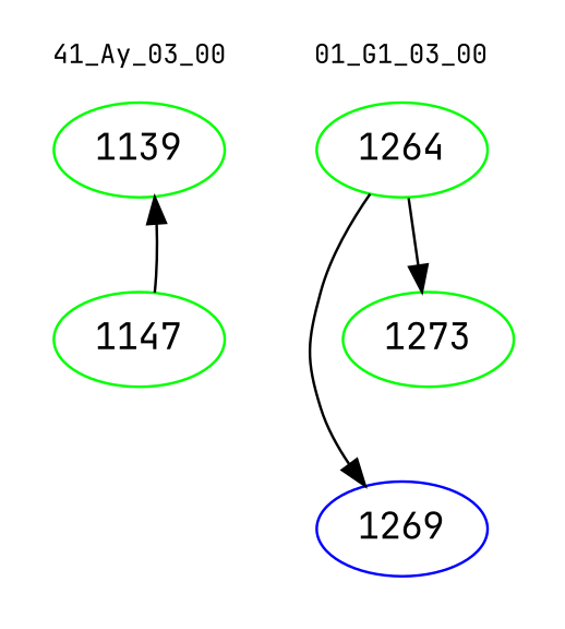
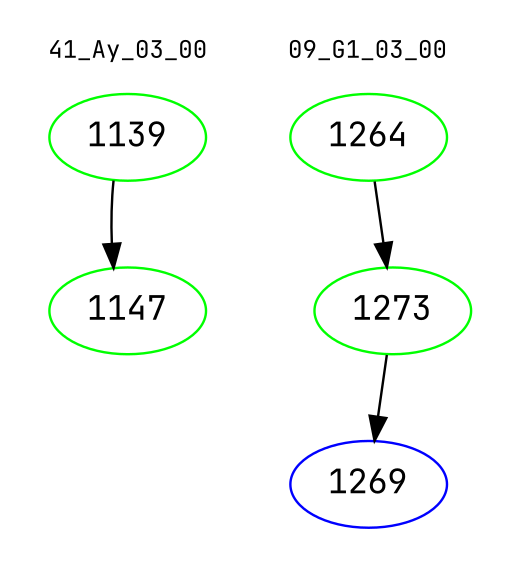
  digraph {
    fontname="JetBrains Mono"
    node [color=green fontname="JetBrains Mono"]
    edge [color=black fontname="JetBrains Mono"]
    n1 [label=1139]
    n2 [label=1147]
    n3 [label=1264]
    n4 [color=blue label=1269]
    n5 [label=1273]
    subgraph cluster_1 {
      color=white
      fontsize=10
      label="41_Ay_03_00"
      n1
      n2
    }
    subgraph cluster_2 {
      color=white
      fontsize=10
-     label="01_G1_03_00"
+     label="09_G1_03_00"
      n3
      n4
      n5
    }
-   n2 -> n1
-   n3 -> n4
+   n1 -> n2
+   n5 -> n4
    n3 -> n5
  }
